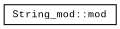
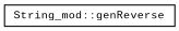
  digraph {
    rankdir=LR
    fontname="Liberation Mono"
-   n1 [color=black fillcolor=white fontname="Liberation Mono" fontsize=10 height=0.2 label="String_mod::mod" shape=record style=filled width=0.4]
+   n1 [color=black fillcolor=white fontname="Liberation Mono" fontsize=10 height=0.2 label="String_mod::genReverse" shape=record style=filled width=0.4]
  }
